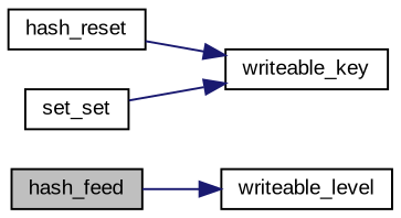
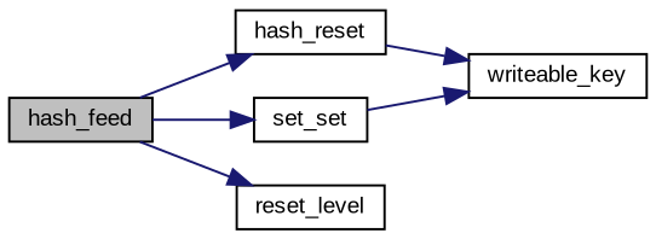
  digraph {
    fontname="Liberation Sans"
    rankdir=LR
    node [color=black fontname="Liberation Sans" fontsize=10 shape=record]
    edge [color=midnightblue fontname="Liberation Sans" fontsize=10 labelfontname=FreeSans labelfontsize=10 style=solid]
    n1 [fillcolor=grey75 fontcolor=black height=0.2 label=hash_feed style=filled width=0.4]
    n2 [height=0.2 label=hash_reset width=0.4]
    n3 [height=0.2 label=set_set width=0.4]
-   n4 [height=0.2 label=writeable_level width=0.4]
+   n4 [height=0.2 label=reset_level width=0.4]
    n5 [height=0.2 label=writeable_key width=0.4]
+   n1 -> n2
+   n1 -> n3
    n1 -> n4
    n2 -> n5
    n3 -> n5
  }
